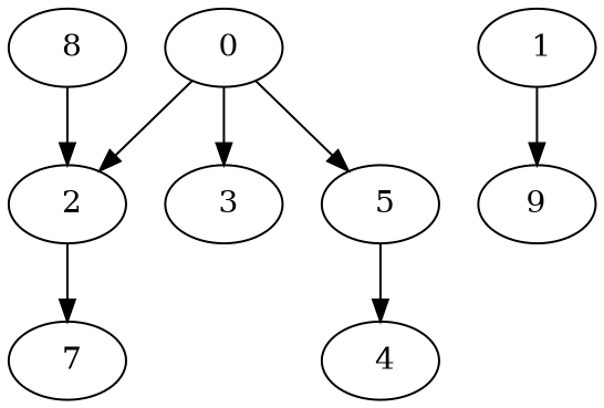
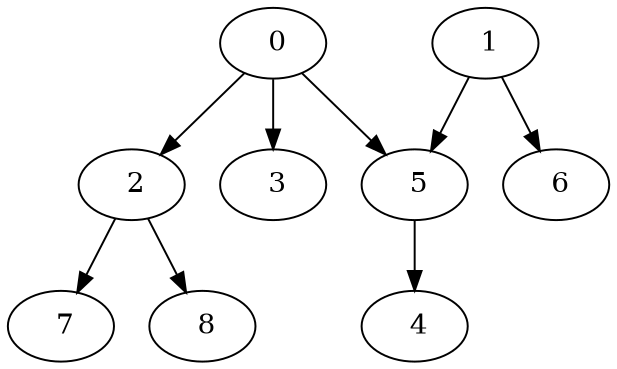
  digraph {
    " 0"
    " 2"
    " 3"
    " 5"
    " 7"
    " 8"
    " 1"
-   " 6" [label=9]
+   " 6"
    " 4"
    " 0" -> " 2"
    " 0" -> " 3"
    " 0" -> " 5"
    " 2" -> " 7"
-   " 8" -> " 2"
+   " 2" -> " 8"
    " 5" -> " 4"
+   " 1" -> " 5"
    " 1" -> " 6"
  }
